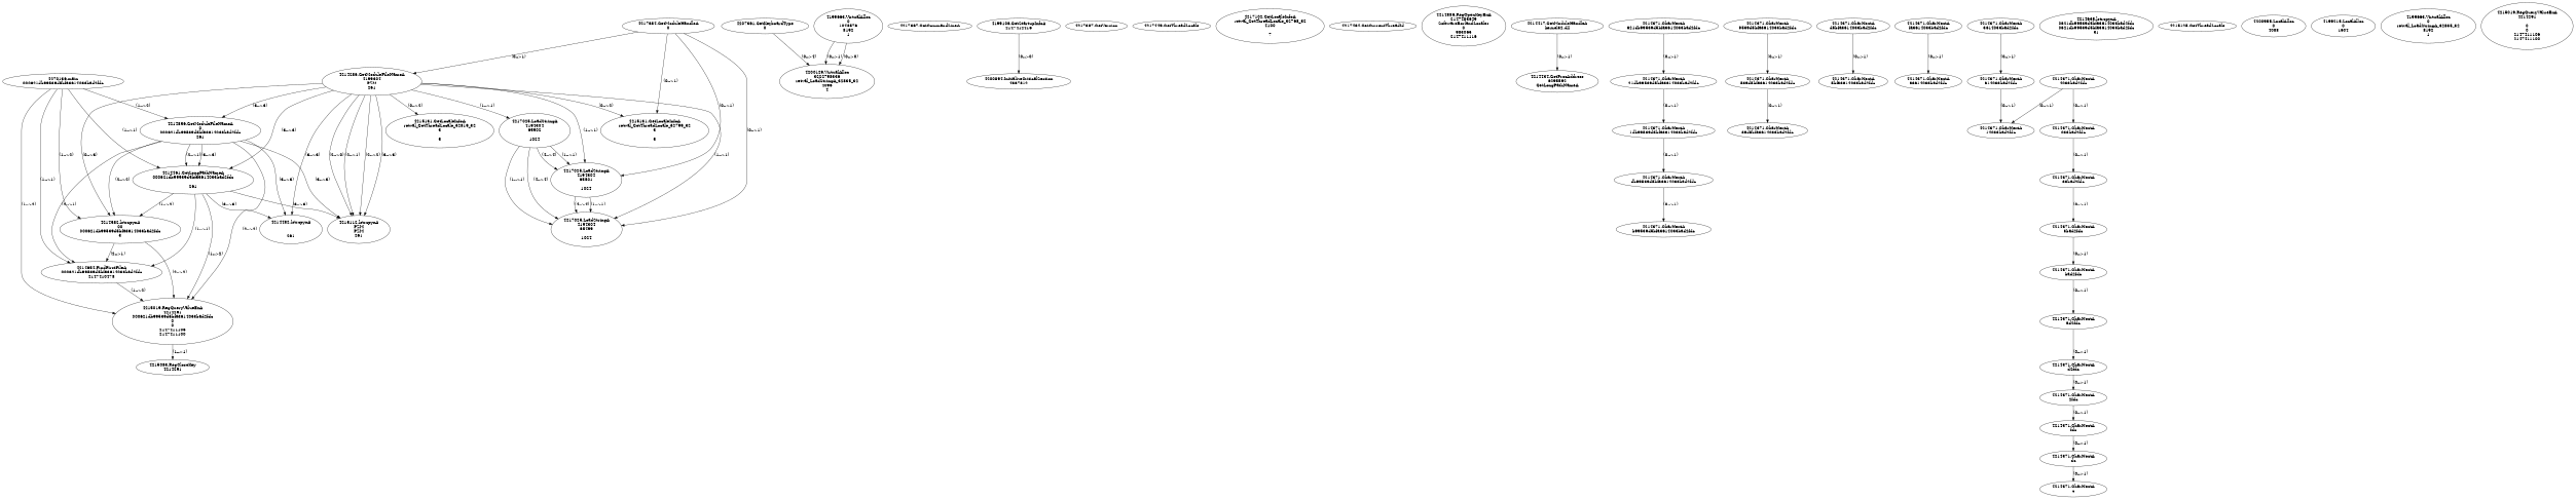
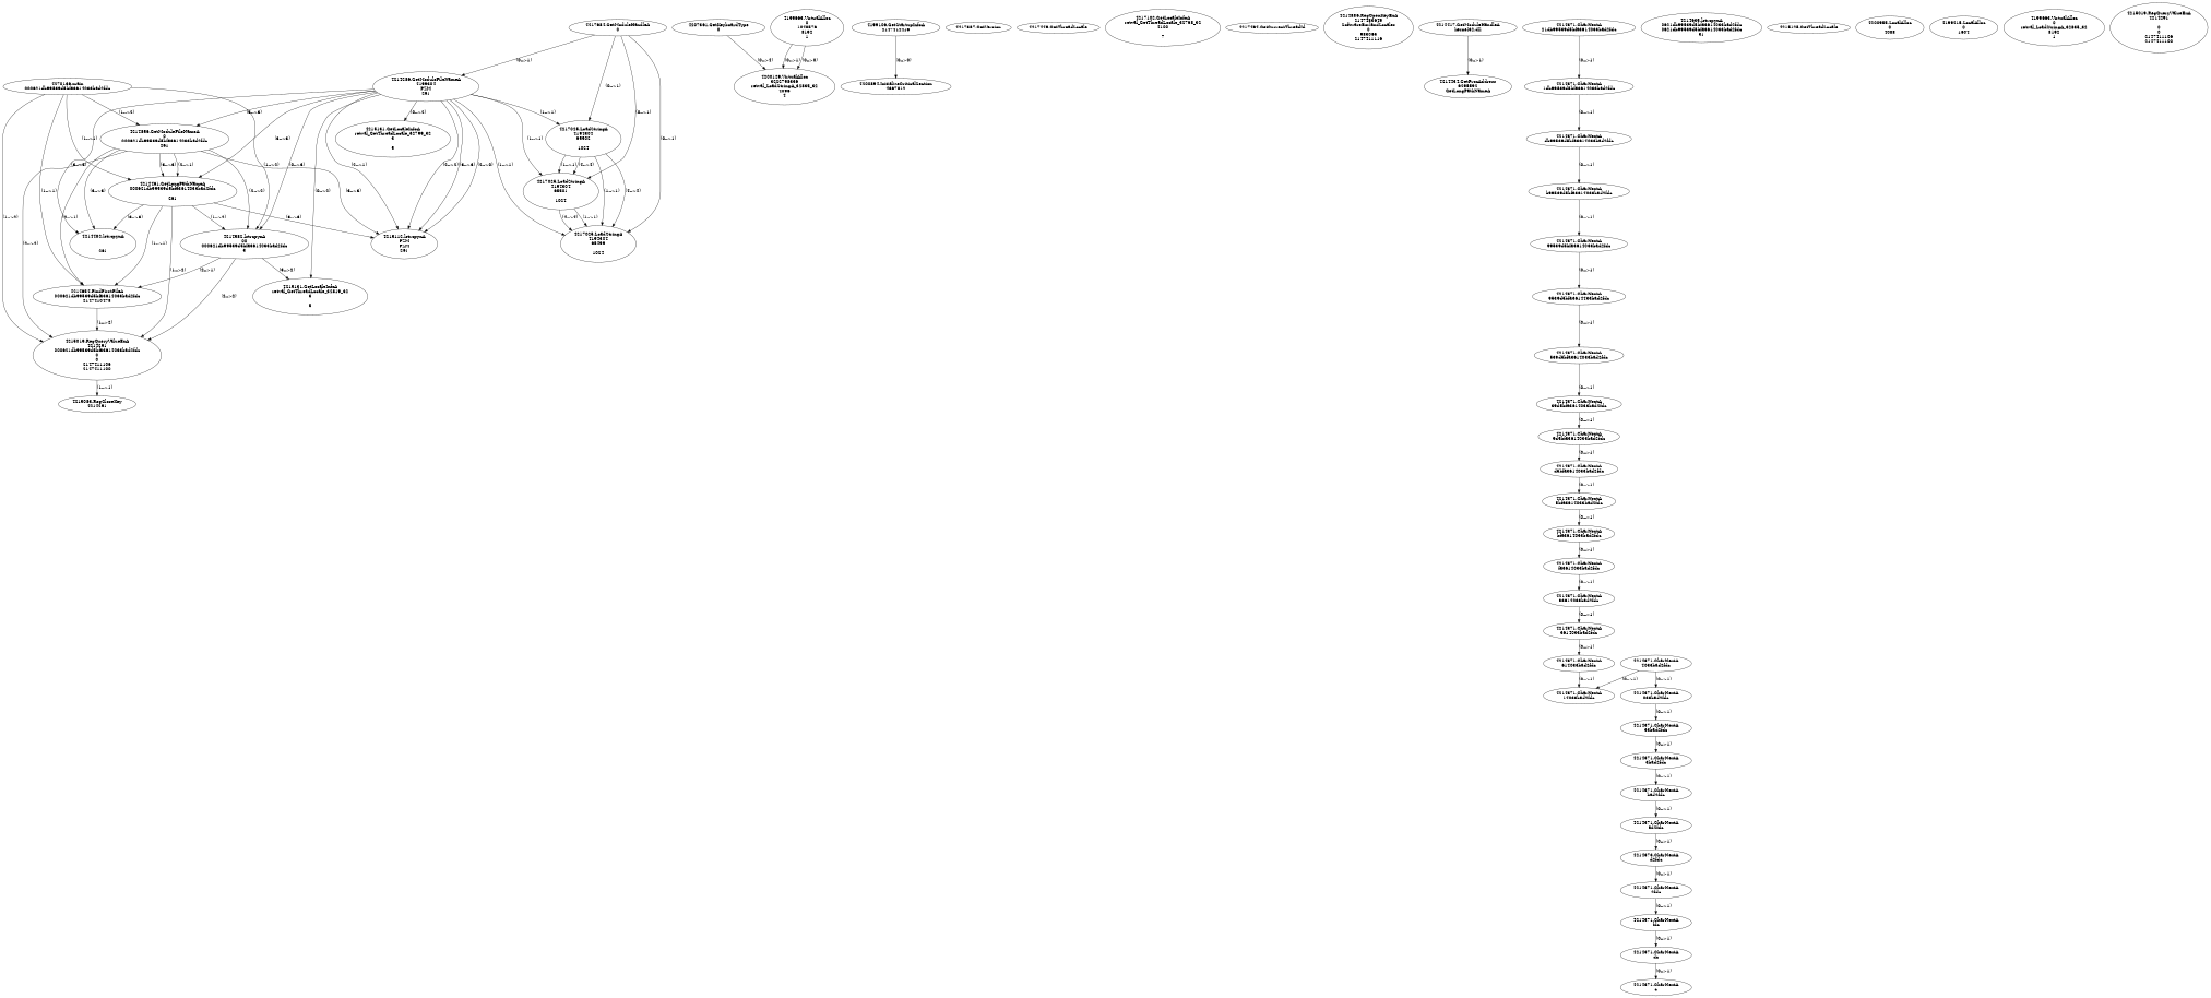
  digraph {
    n1 [label="4270136.main\n000621db99539d5bfa3614033bad2fdc"]
    n2 [label="4214856.GetModuleFileNameA\n0\n000621db99539d5bfa3614033bad2fdc\n261"]
    n3 [label="4214461.GetLongPathNameA\n000621db99539d5bfa3614033bad2fdc\n\n261"]
    n4 [label="4214582.lstrcpynA\n00\n000621db99539d5bfa3614033bad2fdc\n3"]
    n5 [label="4214654.FindFirstFileA\n000621db99539d5bfa3614033bad2fdc\n2147410478"]
    n6 [label="4215019.RegQueryValueExA\n4214291\n000621db99539d5bfa3614033bad2fdc\n0\n0\n2147411106\n2147411100"]
    n7 [label="4215112.lstrcpynA\nPZM\nPZM\n261"]
    n8 [label="4214482.lstrcpynA\n\n\n261"]
    n9 [label="4215131.GetLocaleInfoA\nretval_GetThreadLocale_32819_32\n3\n\n5"]
    n10 [label="4215083.RegCloseKey\n4214291"]
    n11 [label="4217684.GetModuleHandleA\n0"]
    n12 [label="4214286.GetModuleFileNameA\n4199304\nPZM\n261"]
    n13 [label="4217025.LoadStringA\n4194304\n65502\n\n1024"]
    n14 [label="4217025.LoadStringA\n4194304\n65501\n\n1024"]
    n15 [label="4217025.LoadStringA\n4194304\n65499\n\n1024"]
    n16 [label="4215131.GetLocaleInfoA\nretval_GetThreadLocale_32799_32\n3\n\n5"]
    n17 [label="4207361.GetKeyboardType\n0"]
    n18 [label="4200129.VirtualAlloc\n3222798336\nretval_LoadStringA_32835_32\n4096\n4"]
-   n19 [label="4217367.GetCommandLineA\n"]
    n20 [label="4199106.GetStartupInfoA\n2147412416"]
    n21 [label="4200894.InitializeCriticalSection\n4367812"]
    n22 [label="4217387.GetVersion\n"]
    n23 [label="4217449.GetThreadLocale\n"]
    n24 [label="4217102.GetLocaleInfoA\nretval_GetThreadLocale_32768_32\n4100\n\n7"]
    n25 [label="4217464.GetCurrentThreadId\n"]
    n26 [label="4214886.RegOpenKeyExA\n2147483649\nSoftware\Borland\Locales\n0\n983065\n2147411116"]
    n27 [label="4214417.GetModuleHandleA\nkernel32.dll"]
    n28 [label="4214434.GetProcAddress\n6295592\nGetLongPathNameA"]
-   n29 [label="4214371.CharNextA\n621db99539d5bfa3614033bad2fdc"]
    n30 [label="4214371.CharNextA\n21db99539d5bfa3614033bad2fdc"]
    n31 [label="4214371.CharNextA\n1db99539d5bfa3614033bad2fdc"]
    n32 [label="4214371.CharNextA\ndb99539d5bfa3614033bad2fdc"]
    n33 [label="4214371.CharNextA\nb99539d5bfa3614033bad2fdc"]
-   n35 [label="4214371.CharNextA\n9539d5bfa3614033bad2fdc"]
+   n34 [label="4214371.CharNextA\n99539d5bfa3614033bad2fdc"]
+   n35 [label="4214371.CharNextA\n9539d5bfa3614433bad2fdc"]
    n36 [label="4214371.CharNextA\n539d5bfa3614033bad2fdc"]
    n37 [label="4214371.CharNextA\n39d5bfa3614033bad2fdc"]
+   n38 [label="4214371.CharNextA\n9d5bfa3614033bad2fdc"]
    n39 [label="4214371.CharNextA\nd5bfa3614033bad2fdc"]
    n40 [label="4214371.CharNextA\n5bfa3614033bad2fdc"]
+   n41 [label="4214371.CharNextA\nbfa3614033bad2fdc"]
    n42 [label="4214371.CharNextA\nfa3614033bad2fdc"]
    n43 [label="4214371.CharNextA\na3614033bad2fdc"]
    n44 [label="4214371.CharNextA\n3614033bad2fdc"]
    n45 [label="4214371.CharNextA\n614033bad2fdc"]
    n46 [label="4214371.CharNextA\n14033bad2fdc"]
    n47 [label="4214371.CharNextA\n4033bad2fdc"]
    n48 [label="4214371.CharNextA\n033bad2fdc"]
    n49 [label="4214371.CharNextA\n33bad2fdc"]
    n50 [label="4214371.CharNextA\n3bad2fdc"]
    n51 [label="4214371.CharNextA\nbad2fdc"]
    n52 [label="4214371.CharNextA\nad2fdc"]
-   n53 [label="4214371.CharNextA\nd2fdc"]
+   n53 [label="4214373.CharNextA\nd2fdc"]
    n54 [label="4214371.CharNextA\n2fdc"]
    n55 [label="4214371.CharNextA\nfdc"]
    n56 [label="4214371.CharNextA\ndc"]
    n57 [label="4214371.CharNextA\nc"]
    n58 [label="4214635.lstrcpynA\n0621db99539d5bfa3614033bad2fdc\n0621db99539d5bfa3614033bad2fdc\n31"]
    n59 [label="4215125.GetThreadLocale\n"]
    n60 [label="4200955.LocalAlloc\n0\n4088"]
    n61 [label="4199663.VirtualAlloc\n0\n1048576\n8192\n1"]
    n62 [label="4199215.LocalAlloc\n0\n1604"]
    n63 [label="4199663.VirtualAlloc\n0\nretval_LoadStringA_32835_32\n8192\n1"]
    n64 [label="4215019.RegQueryValueExA\n4214291\n\n0\n0\n2147411106\n2147411100"]
    n1 -> n2 [label="(1-->2)"]
    n1 -> n3 [label="(1-->1)"]
    n1 -> n4 [label="(1-->2)"]
    n1 -> n5 [label="(1-->1)"]
    n1 -> n6 [label="(1-->2)"]
    n2 -> n3 [label="(2-->1)"]
    n2 -> n3 [label="(3-->3)"]
    n2 -> n4 [label="(2-->2)"]
    n2 -> n5 [label="(2-->1)"]
    n2 -> n6 [label="(2-->2)"]
    n2 -> n7 [label="(3-->3)"]
    n2 -> n8 [label="(3-->3)"]
    n3 -> n4 [label="(1-->2)"]
    n3 -> n5 [label="(1-->1)"]
    n3 -> n6 [label="(1-->2)"]
    n3 -> n7 [label="(3-->3)"]
    n3 -> n8 [label="(3-->3)"]
    n4 -> n5 [label="(2-->1)"]
    n4 -> n6 [label="(2-->2)"]
+   n4 -> n9 [label="(3-->2)"]
    n5 -> n6 [label="(1-->2)"]
    n6 -> n10 [label="(1-->1)"]
    n11 -> n12 [label="(0-->1)"]
-   n11 -> n16 [label="(0-->1)"]
+   n11 -> n13 [label="(0-->1)"]
    n11 -> n14 [label="(0-->1)"]
    n11 -> n15 [label="(0-->1)"]
    n12 -> n2 [label="(3-->3)"]
    n12 -> n3 [label="(3-->3)"]
    n12 -> n4 [label="(0-->3)"]
    n12 -> n7 [label="(2-->1)"]
    n12 -> n7 [label="(2-->2)"]
    n12 -> n7 [label="(3-->3)"]
    n12 -> n7 [label="(2-->0)"]
    n12 -> n8 [label="(3-->3)"]
    n12 -> n9 [label="(0-->2)"]
    n12 -> n13 [label="(1-->1)"]
    n12 -> n14 [label="(1-->1)"]
    n12 -> n15 [label="(1-->1)"]
    n12 -> n16 [label="(0-->2)"]
    n13 -> n14 [label="(1-->1)"]
    n13 -> n14 [label="(4-->4)"]
    n13 -> n15 [label="(1-->1)"]
    n13 -> n15 [label="(4-->4)"]
    n14 -> n15 [label="(1-->1)"]
    n14 -> n15 [label="(4-->4)"]
    n17 -> n18 [label="(0-->4)"]
    n20 -> n21 [label="(0-->0)"]
    n27 -> n28 [label="(0-->1)"]
-   n29 -> n30 [label="(0-->1)"]
    n30 -> n31 [label="(0-->1)"]
    n31 -> n32 [label="(0-->1)"]
    n32 -> n33 [label="(0-->1)"]
+   n33 -> n34 [label="(0-->1)"]
+   n34 -> n35 [label="(0-->1)"]
    n35 -> n36 [label="(0-->1)"]
    n36 -> n37 [label="(0-->1)"]
+   n37 -> n38 [label="(0-->1)"]
+   n38 -> n39 [label="(0-->1)"]
    n39 -> n40 [label="(0-->1)"]
+   n40 -> n41 [label="(0-->1)"]
+   n41 -> n42 [label="(0-->1)"]
    n42 -> n43 [label="(0-->1)"]
+   n43 -> n44 [label="(0-->1)"]
    n44 -> n45 [label="(0-->1)"]
    n45 -> n46 [label="(0-->1)"]
    n47 -> n46 [label="(0-->1)"]
    n47 -> n48 [label="(0-->1)"]
    n48 -> n49 [label="(0-->1)"]
    n49 -> n50 [label="(0-->1)"]
    n50 -> n51 [label="(0-->1)"]
    n51 -> n52 [label="(0-->1)"]
    n52 -> n53 [label="(0-->1)"]
    n53 -> n54 [label="(0-->1)"]
    n54 -> n55 [label="(0-->1)"]
    n55 -> n56 [label="(0-->1)"]
    n56 -> n57 [label="(0-->1)"]
    n61 -> n18 [label="(0-->1)"]
    n61 -> n18 [label="(0-->0)"]
  }
